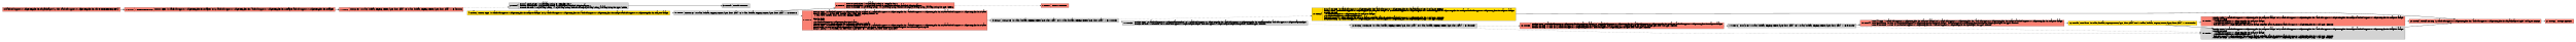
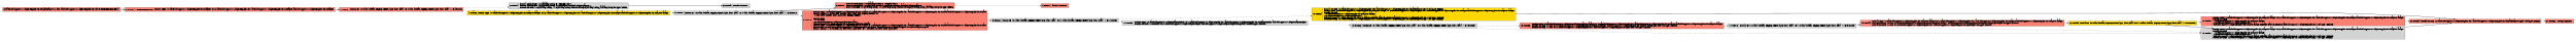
  digraph {
    rankdir=LR
    node [fillcolor=salmon shape=record style=filled]
    edge [style=dashed]
    n1 [label="{0\:\ 0x0000|MTH_ENTER_BLOCK\l|0x0000: IGET  (r0 I:android.support.v7.widget.RecyclerView$Adapter) = (r2 I:android.support.v7.widget.RecyclerView) android.support.v7.widget.RecyclerView.mAdapter android.support.v7.widget.RecyclerView$Adapter \l}"]
    n2 [label="{1\:\ 0x0002|0x0002: IF  (r0 I:?[int, boolean, OBJECT, ARRAY, byte, short, char]) != (0 ?[int, boolean, OBJECT, ARRAY, byte, short, char])  \-\> B:4:0x000c \l}"]
    n3 [fillcolor=lightgrey label="{2\:\ 0x0004|0x0004: CONST_STR  (r0 I:java.lang.String) =  \"RecyclerView\" \l0x0006: CONST_STR  (r1 I:java.lang.String) =  \"No adapter attached; skipping layout\" \l0x0008: INVOKE  (r0 I:java.lang.String), (r1 I:java.lang.String) android.util.Log.e(java.lang.String, java.lang.String):int type: STATIC \l}"]
    n4 [fillcolor=gold label="{4\:\ 0x000c|0x000c: IGET  (r0 I:android.support.v7.widget.RecyclerView$LayoutManager) = (r2 I:android.support.v7.widget.RecyclerView) android.support.v7.widget.RecyclerView.mLayout android.support.v7.widget.RecyclerView$LayoutManager \l}"]
    n5 [fillcolor=lightgrey label="{3\:\ 0x000b|0x000b: RETURN   \l}"]
    n6 [fillcolor=lightgrey label="{5\:\ 0x000e|0x000e: IF  (r0 I:?[int, boolean, OBJECT, ARRAY, byte, short, char]) != (0 ?[int, boolean, OBJECT, ARRAY, byte, short, char])  \-\> B:8:0x0018 \l}"]
    n7 [label="{6\:\ 0x0010|0x0010: CONST_STR  (r0 I:java.lang.String) =  \"RecyclerView\" \l0x0012: CONST_STR  (r1 I:java.lang.String) =  \"No layout manager attached; skipping layout\" \l0x0014: INVOKE  (r0 I:java.lang.String), (r1 I:java.lang.String) android.util.Log.e(java.lang.String, java.lang.String):int type: STATIC \l}"]
    n8 [label="{8\:\ 0x0018|0x0018: IGET  (r0 I:android.support.v7.widget.RecyclerView$State) = (r2 I:android.support.v7.widget.RecyclerView) android.support.v7.widget.RecyclerView.mState android.support.v7.widget.RecyclerView$State \l0x001a: CONST  (r1 I:?[int, float, boolean, short, byte, char, OBJECT, ARRAY]) = \l  (0 ?[int, float, boolean, short, byte, char, OBJECT, ARRAY])\l \l0x001b: IPUT  \l  (r0 I:boolean)\l  (r0 I:android.support.v7.widget.RecyclerView$State)\l android.support.v7.widget.RecyclerView.State.mIsMeasuring boolean \l0x001d: IGET  (r0 I:android.support.v7.widget.RecyclerView$State) = (r2 I:android.support.v7.widget.RecyclerView) android.support.v7.widget.RecyclerView.mState android.support.v7.widget.RecyclerView$State \l0x001f: IGET  (r0 I:int) = (r0 I:android.support.v7.widget.RecyclerView$State) android.support.v7.widget.RecyclerView.State.mLayoutStep int \l0x0021: CONST  (r1 I:?[boolean, int, float, short, byte, char]) = (1 ?[boolean, int, float, short, byte, char]) \l}"]
-   n9 [label="{7\:\ 0x0017|0x0017: RETURN   \l}"]
+   n9 [label="{7\:\ 0x0017|4x0017: RETURN   \l}"]
    n10 [fillcolor=lightgrey label="{9\:\ 0x0022|0x0022: IF  (r0 I:?[int, boolean, OBJECT, ARRAY, byte, short, char]) != (r1 I:?[int, boolean, OBJECT, ARRAY, byte, short, char])  \-\> B:11:0x0030 \l}"]
    n11 [fillcolor=gold label="{10\:\ 0x0024|0x0024: INVOKE  (r2 I:android.support.v7.widget.RecyclerView) android.support.v7.widget.RecyclerView.dispatchLayoutStep1():void type: DIRECT \l0x0027: IGET  (r0 I:android.support.v7.widget.RecyclerView$LayoutManager) = (r2 I:android.support.v7.widget.RecyclerView) android.support.v7.widget.RecyclerView.mLayout android.support.v7.widget.RecyclerView$LayoutManager \l0x0029: INVOKE  \l  (r0 I:android.support.v7.widget.RecyclerView$LayoutManager)\l  (r2 I:android.support.v7.widget.RecyclerView)\l android.support.v7.widget.RecyclerView.LayoutManager.setExactMeasureSpecsFrom(android.support.v7.widget.RecyclerView):void type: VIRTUAL \l0x002c: INVOKE  (r2 I:android.support.v7.widget.RecyclerView) android.support.v7.widget.RecyclerView.dispatchLayoutStep2():void type: DIRECT \l}"]
    n12 [fillcolor=lightgrey label="{11\:\ 0x0030|0x0030: IGET  (r0 I:android.support.v7.widget.AdapterHelper) = (r2 I:android.support.v7.widget.RecyclerView) android.support.v7.widget.RecyclerView.mAdapterHelper android.support.v7.widget.AdapterHelper \l0x0032: INVOKE  (r0 I:boolean) = (r0 I:android.support.v7.widget.AdapterHelper) android.support.v7.widget.AdapterHelper.hasUpdates():boolean type: VIRTUAL \l}"]
    n13 [label="{20\:\ 0x005f|0x005f: INVOKE  (r2 I:android.support.v7.widget.RecyclerView) android.support.v7.widget.RecyclerView.dispatchLayoutStep3():void type: DIRECT \l}"]
    n14 [fillcolor=lightgrey label="{12\:\ 0x0036|0x0036: IF  (r0 I:?[int, boolean, OBJECT, ARRAY, byte, short, char]) != (0 ?[int, boolean, OBJECT, ARRAY, byte, short, char])  \-\> B:19:0x0057 \l}"]
    n15 [label="{21\:\ 0x0062|0x0062: RETURN   \l}"]
    n16 [label="{13\:\ 0x0038|0x0038: IGET  (r0 I:android.support.v7.widget.RecyclerView$LayoutManager) = (r2 I:android.support.v7.widget.RecyclerView) android.support.v7.widget.RecyclerView.mLayout android.support.v7.widget.RecyclerView$LayoutManager \l0x003a: INVOKE  (r0 I:int) = (r0 I:android.support.v7.widget.RecyclerView$LayoutManager) android.support.v7.widget.RecyclerView.LayoutManager.getWidth():int type: VIRTUAL \l0x003e: INVOKE  (r1 I:int) = (r2 I:android.support.v7.widget.RecyclerView) android.support.v7.widget.RecyclerView.getWidth():int type: VIRTUAL \l}"]
    n17 [fillcolor=lightgrey label="{19\:\ 0x0057|0x0057: IGET  (r0 I:android.support.v7.widget.RecyclerView$LayoutManager) = (r2 I:android.support.v7.widget.RecyclerView) android.support.v7.widget.RecyclerView.mLayout android.support.v7.widget.RecyclerView$LayoutManager \l0x0059: INVOKE  \l  (r0 I:android.support.v7.widget.RecyclerView$LayoutManager)\l  (r2 I:android.support.v7.widget.RecyclerView)\l android.support.v7.widget.RecyclerView.LayoutManager.setExactMeasureSpecsFrom(android.support.v7.widget.RecyclerView):void type: VIRTUAL \l0x005c: INVOKE  (r2 I:android.support.v7.widget.RecyclerView) android.support.v7.widget.RecyclerView.dispatchLayoutStep2():void type: DIRECT \l}"]
    n18 [fillcolor=lightgrey label="{14\:\ 0x0042|0x0042: IF  (r0 I:?[int, boolean, OBJECT, ARRAY, byte, short, char]) != (r1 I:?[int, boolean, OBJECT, ARRAY, byte, short, char])  \-\> B:19:0x0057 \l}"]
    n19 [label="{15\:\ 0x0044|0x0044: IGET  (r0 I:android.support.v7.widget.RecyclerView$LayoutManager) = (r2 I:android.support.v7.widget.RecyclerView) android.support.v7.widget.RecyclerView.mLayout android.support.v7.widget.RecyclerView$LayoutManager \l0x0046: INVOKE  (r0 I:int) = (r0 I:android.support.v7.widget.RecyclerView$LayoutManager) android.support.v7.widget.RecyclerView.LayoutManager.getHeight():int type: VIRTUAL \l0x004a: INVOKE  (r1 I:int) = (r2 I:android.support.v7.widget.RecyclerView) android.support.v7.widget.RecyclerView.getHeight():int type: VIRTUAL \l}"]
    n20 [fillcolor=gold label="{16\:\ 0x004e|0x004e: IF  (r0 I:?[int, boolean, OBJECT, ARRAY, byte, short, char]) == (r1 I:?[int, boolean, OBJECT, ARRAY, byte, short, char])  \-\> B:18:0x0051 \l}"]
    n21 [label="{18\:\ 0x0051|0x0051: IGET  (r0 I:android.support.v7.widget.RecyclerView$LayoutManager) = (r2 I:android.support.v7.widget.RecyclerView) android.support.v7.widget.RecyclerView.mLayout android.support.v7.widget.RecyclerView$LayoutManager \l0x0063: INVOKE  \l  (r0 I:android.support.v7.widget.RecyclerView$LayoutManager)\l  (r2 I:android.support.v7.widget.RecyclerView)\l android.support.v7.widget.RecyclerView.LayoutManager.setExactMeasureSpecsFrom(android.support.v7.widget.RecyclerView):void type: VIRTUAL \l}"]
    n22 [label="{void android.support.v7.widget.RecyclerView.dispatchLayout((r2 'this' I:android.support.v7.widget.RecyclerView A[IMMUTABLE_TYPE, THIS])) }"]
    n1 -> n2 [style=bold]
    n2 -> n3
    n2 -> n4 [style=dotted]
    n3 -> n5 [style=bold]
    n4 -> n6 [style=dotted]
    n6 -> n7 [style=bold]
    n6 -> n8 [style=dotted]
    n7 -> n9
    n8 -> n10 [style=bold]
    n10 -> n11
    n10 -> n12 [style=dotted]
    n11 -> n13 [style=bold]
    n12 -> n14 [style=dotted]
    n13 -> n15
    n14 -> n16
    n14 -> n17
    n16 -> n18
    n17 -> n13 [style=bold]
    n18 -> n17
    n18 -> n19 [style=bold]
    n19 -> n20
    n20 -> n17 [style=bold]
    n20 -> n21
    n21 -> n13 [style=dotted]
    n22 -> n1 [style=bold]
  }
